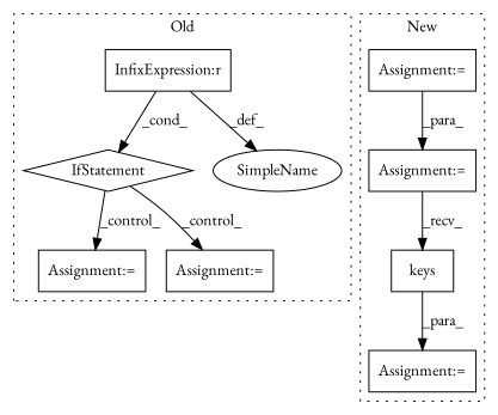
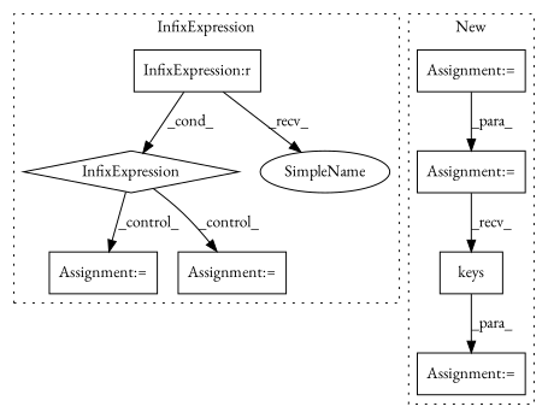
  digraph {
    fontname="EB Garamond"
    node [a=7 fontname="EB Garamond" l=1 shape=box]
    edge [fontname="EB Garamond"]
-   n1 [a=25 l="4,2" label=IfStatement s="2201,2224" shape=diamond]
+   n1 [a=25 l="4,2" label=InfixExpression s="2201,2224" shape=diamond]
    n2 [l=30 label="Assignment:=" s=2874]
    n3 [a=42 label=SimpleName shape=ellipse l=""]
    n4 [a=27 l=4 label="InfixExpression:r" s=2216]
    n5 [l=2 label="Assignment:=" s=2637]
    n6 [a=32 l=6 label=keys s=1422]
    n7 [l=12 label="Assignment:=" s=1325]
    n8 [label="Assignment:=" s=1274]
    n9 [label="Assignment:=" s=1195]
    subgraph cluster_1 {
-     label=Old
+     label=InfixExpression
      style=dotted
      n1
      n2
      n3
      n4
      n5
    }
    subgraph cluster_2 {
      label=New
      style=dotted
      n6
      n7
      n8
      n9
    }
    n1 -> n2 [label=_control_]
    n1 -> n5 [label=_control_]
    n4 -> n1 [label=_cond_]
-   n4 -> n3 [label=_def_]
+   n4 -> n3 [label=_recv_]
    n6 -> n7 [label=_para_]
    n8 -> n6 [label=_recv_]
    n9 -> n8 [label=_para_]
  }
